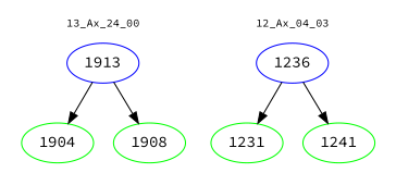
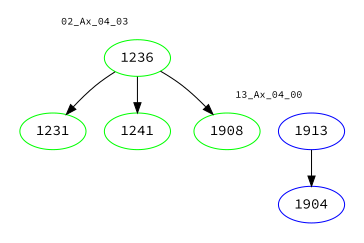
  digraph {
    fontname="Source Code Pro"
    node [color=green fontname="Source Code Pro"]
    edge [color=black fontname="Source Code Pro"]
    n1 [color=blue label=1913]
-   n2 [label=1904]
+   n2 [color=blue label=1904]
    n3 [label=1908]
-   n4 [color=blue label=1236]
+   n4 [label=1236]
    n5 [label=1231]
    n6 [label=1241]
    subgraph cluster_1 {
      color=white
      fontsize=10
-     label="13_Ax_24_00"
+     label="13_Ax_04_00"
      n1
      n2
      n3
    }
    subgraph cluster_2 {
      color=white
      fontsize=10
-     label="12_Ax_04_03"
+     label="02_Ax_04_03"
      n4
      n5
      n6
    }
    n1 -> n2
-   n1 -> n3
+   n4 -> n3
    n4 -> n5
    n4 -> n6
  }
